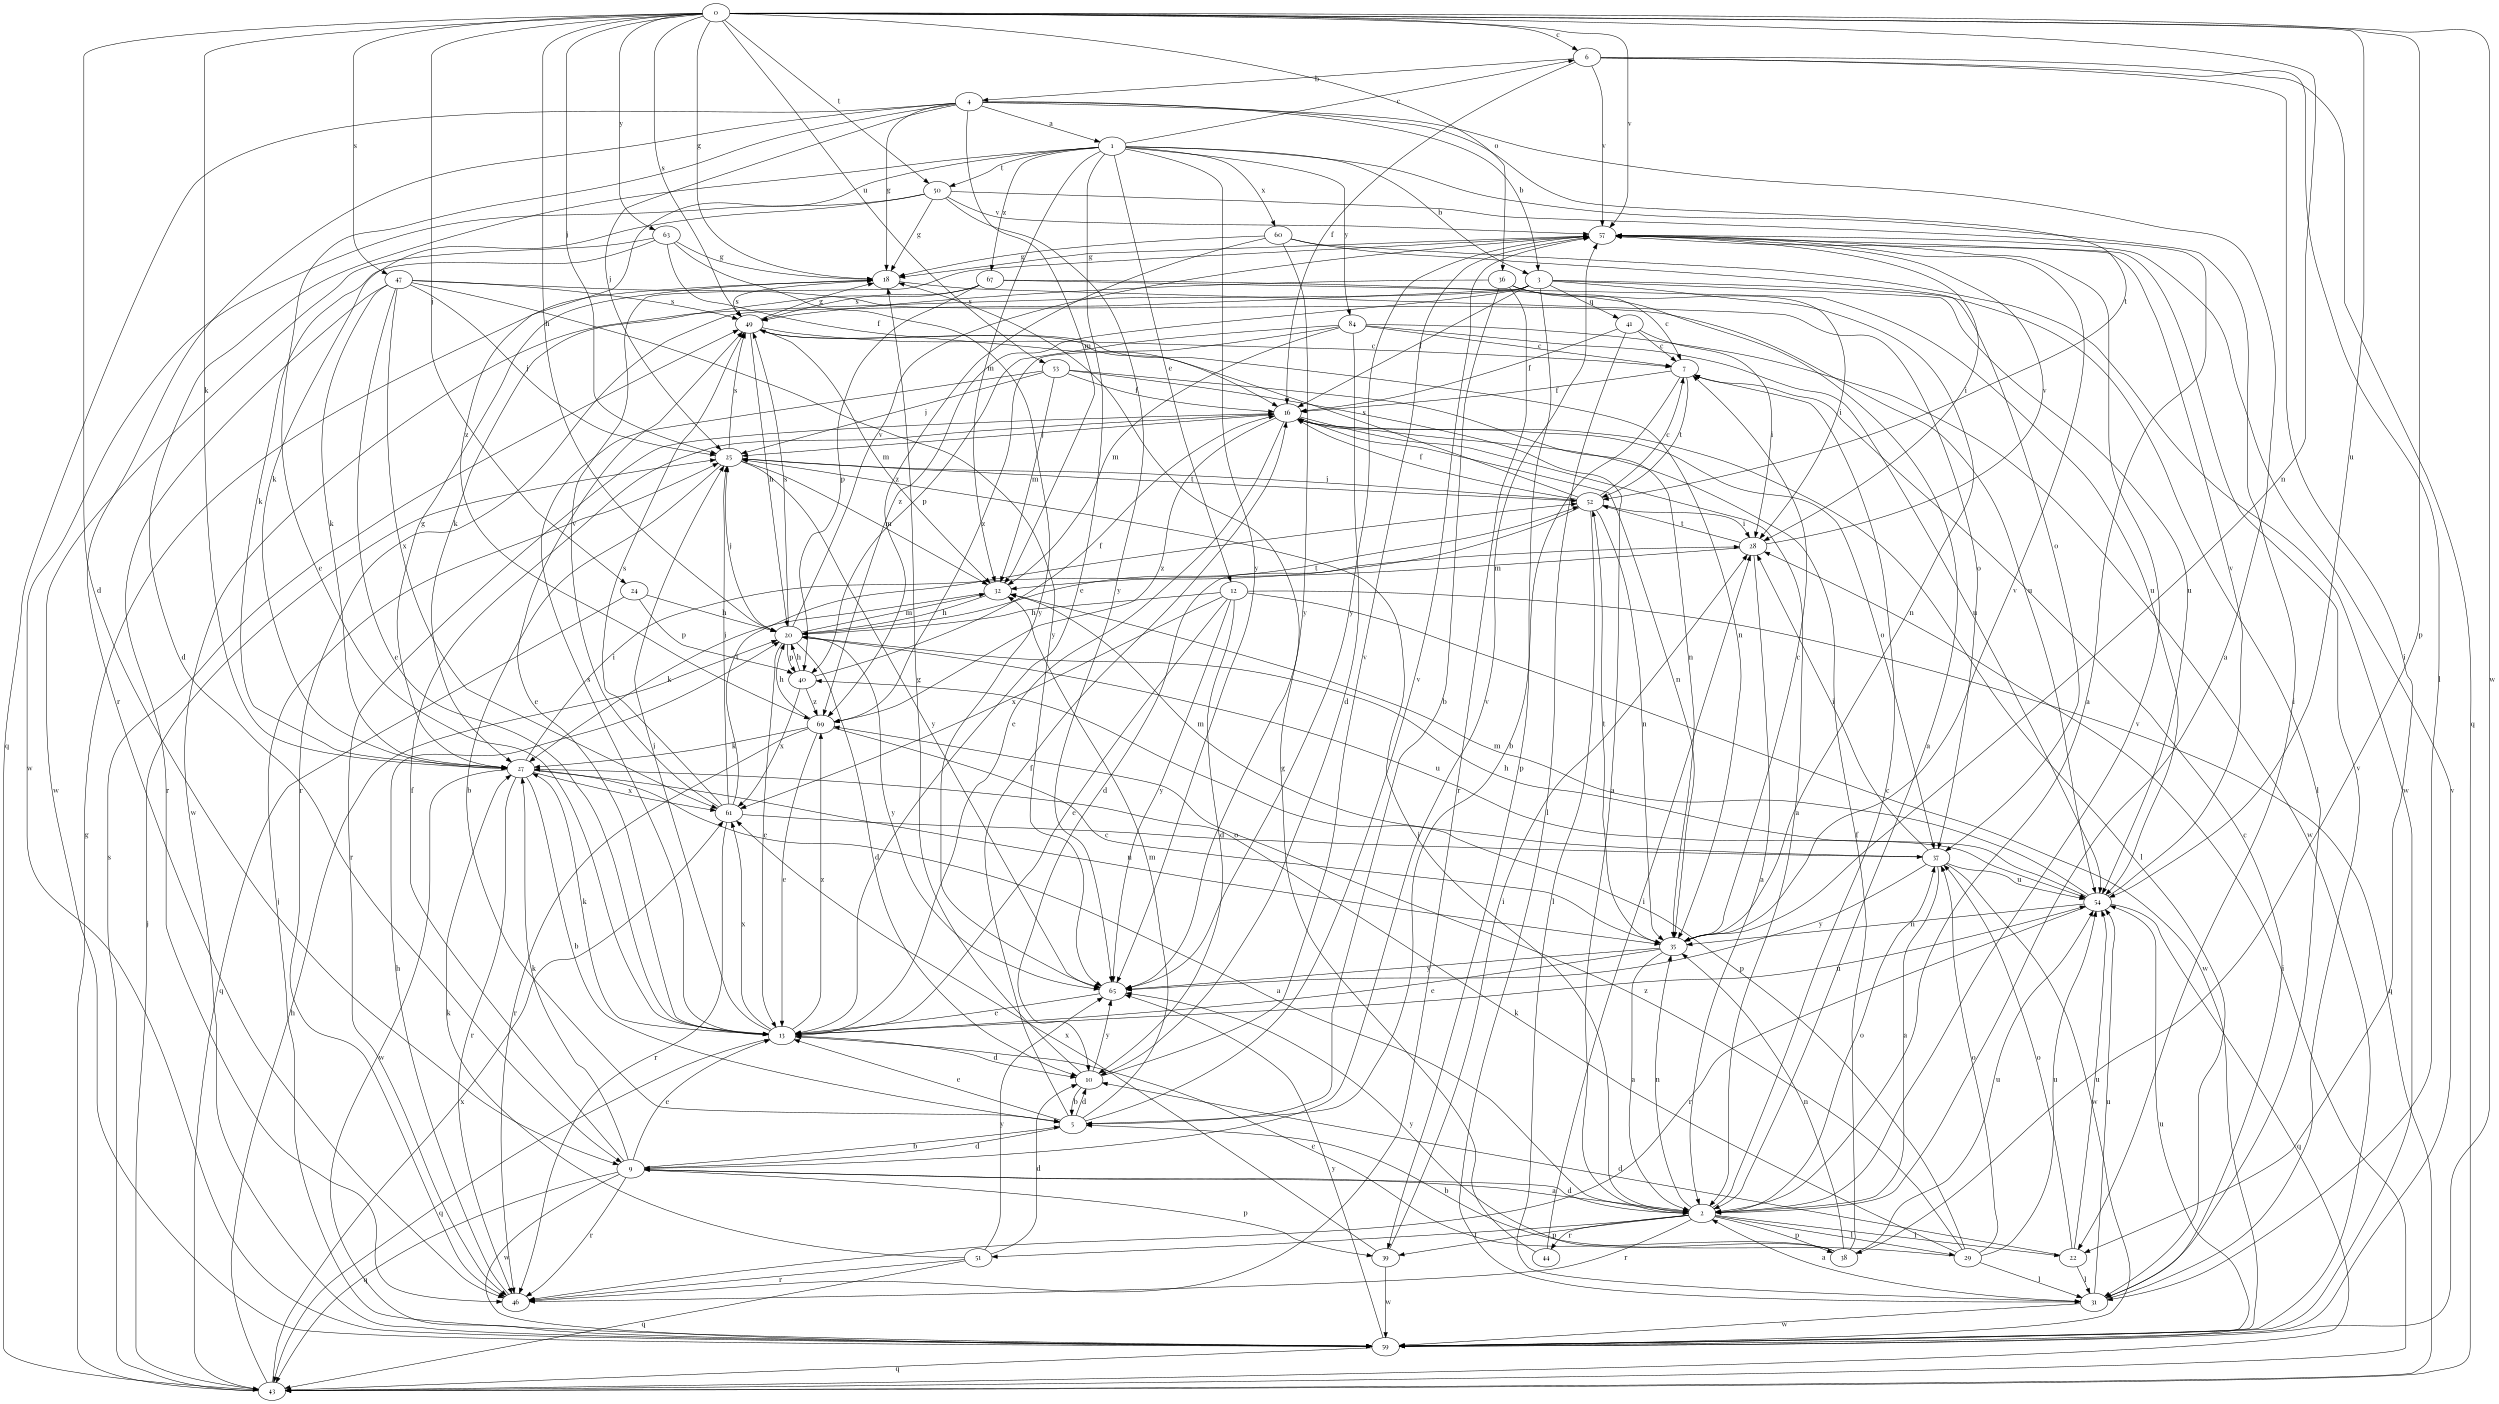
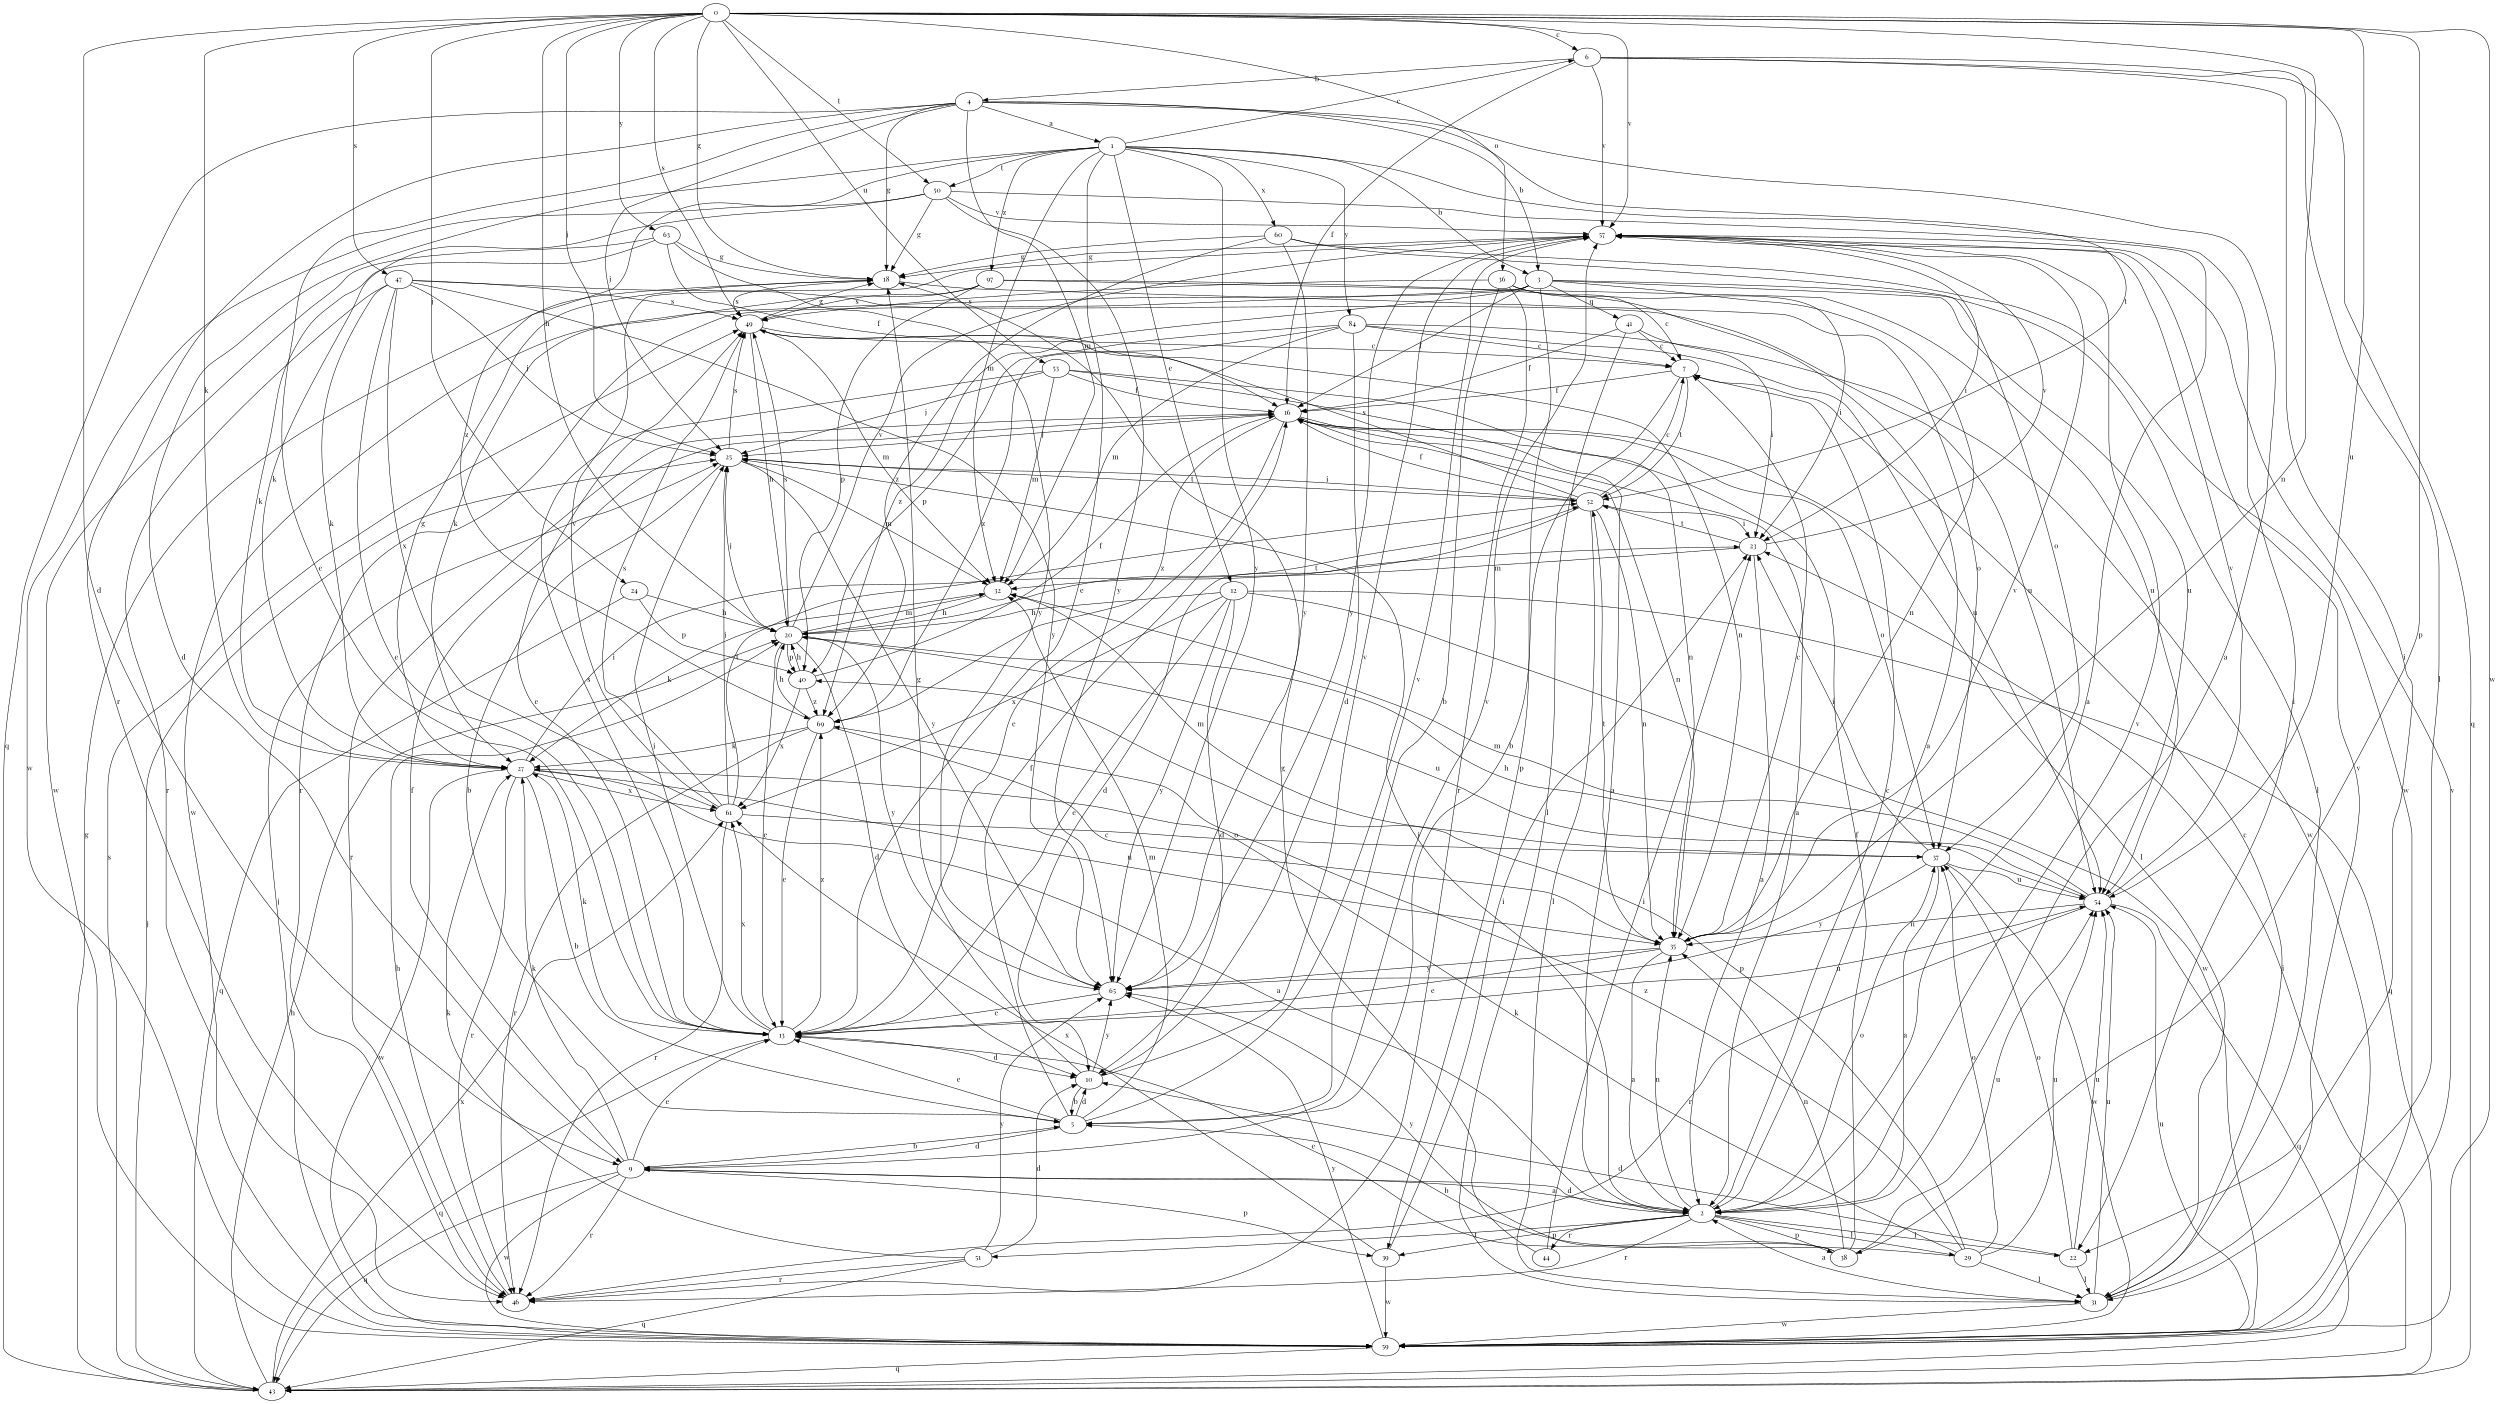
  strict digraph {
    fontname="Playfair Display"
    node [fontname="Playfair Display"]
    edge [fontname="Playfair Display"]
    0
    6
    9
    18
    20
    24
    25
    27
    35
    36
    38
    47
    49
    50
    53
    54
    57
    59
    63
    22
    16
    n22 [label=31]
    4
    43
    13
    2
    39
    46
    5
    37
    32
    65
    52
    10
    40
    61
-   23 [label=28]
+   23
    7
    1
    3
    12
    60
    n43 [label=84]
-   67
+   67 [label=97]
    69
    41
    29
    44
    51
    0 -> 6 [label=c]
    0 -> 9 [label=d]
    0 -> 18 [label=g]
    0 -> 20 [label=h]
    0 -> 24 [label=j]
    0 -> 25 [label=j]
    0 -> 27 [label=k]
    0 -> 35 [label=n]
    0 -> 36 [label=o]
    0 -> 38 [label=p]
    0 -> 47 [label=s]
    0 -> 49 [label=s]
    0 -> 50 [label=t]
    0 -> 53 [label=u]
    0 -> 54 [label=u]
    0 -> 57 [label=v]
    0 -> 59 [label=w]
    0 -> 63 [label=y]
    6 -> 57 [label=v]
    6 -> 22 [label=i]
    6 -> 16 [label=f]
    6 -> n22 [label=l]
    6 -> 4 [label=b]
    6 -> 43 [label=q]
    9 -> 27 [label=k]
    9 -> 57 [label=v]
    9 -> 59 [label=w]
    9 -> 16 [label=f]
    9 -> 43 [label=q]
    9 -> 13 [label=e]
    9 -> 2 [label=a]
    9 -> 39 [label=p]
    9 -> 46 [label=r]
    9 -> 5 [label=b]
    18 -> 49 [label=s]
    18 -> 37 [label=o]
    20 -> 25 [label=j]
    20 -> 49 [label=s]
    20 -> 54 [label=u]
    20 -> 57 [label=v]
    20 -> 13 [label=e]
    20 -> 32 [label=m]
    20 -> 65 [label=y]
    20 -> 52 [label=t]
    20 -> 10 [label=d]
    20 -> 40 [label=p]
    24 -> 20 [label=h]
    24 -> 43 [label=q]
    24 -> 40 [label=p]
    25 -> 49 [label=s]
    25 -> 5 [label=b]
    25 -> 32 [label=m]
    25 -> 65 [label=y]
    25 -> 52 [label=t]
    27 -> 18 [label=g]
    27 -> 35 [label=n]
    27 -> 59 [label=w]
    27 -> 2 [label=a]
    27 -> 46 [label=r]
    27 -> 5 [label=b]
    27 -> 61 [label=x]
    27 -> 23 [label=i]
    35 -> 57 [label=v]
    35 -> 13 [label=e]
    35 -> 2 [label=a]
    35 -> 65 [label=y]
    35 -> 52 [label=t]
    35 -> 7 [label=c]
    36 -> 49 [label=s]
    36 -> 46 [label=r]
    36 -> 5 [label=b]
    36 -> 23 [label=i]
    36 -> 7 [label=c]
    38 -> 35 [label=n]
    38 -> 54 [label=u]
    38 -> 16 [label=f]
    38 -> 13 [label=e]
    38 -> 65 [label=y]
    47 -> 25 [label=j]
    47 -> 27 [label=k]
    47 -> 49 [label=s]
    47 -> 54 [label=u]
    47 -> 13 [label=e]
    47 -> 46 [label=r]
    47 -> 65 [label=y]
    47 -> 61 [label=x]
    49 -> 18 [label=g]
    49 -> 20 [label=h]
    49 -> 35 [label=n]
    49 -> 32 [label=m]
    49 -> 7 [label=c]
    50 -> 18 [label=g]
    50 -> 27 [label=k]
    50 -> 57 [label=v]
    50 -> 59 [label=w]
    50 -> 2 [label=a]
    50 -> 65 [label=y]
    53 -> 25 [label=j]
    53 -> 35 [label=n]
    53 -> 16 [label=f]
    53 -> 13 [label=e]
    53 -> 2 [label=a]
    53 -> 32 [label=m]
    54 -> 20 [label=h]
    54 -> 35 [label=n]
    54 -> 57 [label=v]
    54 -> 43 [label=q]
    54 -> 46 [label=r]
    54 -> 32 [label=m]
    57 -> 18 [label=g]
    57 -> 65 [label=y]
    57 -> 23 [label=i]
    59 -> 25 [label=j]
    59 -> 54 [label=u]
    59 -> 57 [label=v]
    59 -> 43 [label=q]
    59 -> 65 [label=y]
    63 -> 18 [label=g]
    63 -> 27 [label=k]
    63 -> 59 [label=w]
    63 -> 16 [label=f]
    63 -> 65 [label=y]
    22 -> 54 [label=u]
    22 -> n22 [label=l]
    22 -> 37 [label=o]
    22 -> 10 [label=d]
    16 -> 25 [label=j]
    16 -> 35 [label=n]
    16 -> n22 [label=l]
    16 -> 13 [label=e]
    16 -> 2 [label=a]
    16 -> 46 [label=r]
    16 -> 37 [label=o]
    16 -> 69 [label=z]
    n22 -> 54 [label=u]
    n22 -> 57 [label=v]
    n22 -> 59 [label=w]
    n22 -> 2 [label=a]
    n22 -> 7 [label=c]
    4 -> 18 [label=g]
    4 -> 25 [label=j]
    4 -> 43 [label=q]
    4 -> 13 [label=e]
    4 -> 2 [label=a]
    4 -> 46 [label=r]
    4 -> 32 [label=m]
    4 -> 52 [label=t]
    4 -> 1 [label=a]
    4 -> 3 [label=b]
    43 -> 18 [label=g]
    43 -> 20 [label=h]
    43 -> 25 [label=j]
    43 -> 49 [label=s]
    43 -> 61 [label=x]
    43 -> 23 [label=i]
    13 -> 25 [label=j]
    13 -> 27 [label=k]
    13 -> 49 [label=s]
    13 -> 54 [label=u]
    13 -> 43 [label=q]
    13 -> 10 [label=d]
    13 -> 61 [label=x]
    13 -> 69 [label=z]
    2 -> 9 [label=d]
    2 -> 25 [label=j]
    2 -> 35 [label=n]
    2 -> 38 [label=p]
    2 -> 57 [label=v]
    2 -> 22 [label=i]
    2 -> 39 [label=p]
    2 -> 46 [label=r]
    2 -> 37 [label=o]
    2 -> 7 [label=c]
    2 -> 29 [label=l]
    2 -> 44 [label=r]
    2 -> 51 [label=t]
    39 -> 59 [label=w]
    39 -> 61 [label=x]
    39 -> 23 [label=i]
    46 -> 20 [label=h]
    5 -> 9 [label=d]
    5 -> 57 [label=v]
    5 -> 16 [label=f]
    5 -> 13 [label=e]
    5 -> 32 [label=m]
    5 -> 10 [label=d]
    37 -> 54 [label=u]
    37 -> 59 [label=w]
    37 -> 2 [label=a]
    37 -> 32 [label=m]
    37 -> 65 [label=y]
    37 -> 23 [label=i]
    32 -> 20 [label=h]
    32 -> 27 [label=k]
    65 -> 13 [label=e]
    52 -> 25 [label=j]
    52 -> 35 [label=n]
    52 -> 49 [label=s]
    52 -> 16 [label=f]
    52 -> n22 [label=l]
    52 -> 10 [label=d]
    52 -> 23 [label=i]
    52 -> 7 [label=c]
    10 -> 18 [label=g]
    10 -> 57 [label=v]
    10 -> 5 [label=b]
    10 -> 65 [label=y]
    40 -> 20 [label=h]
    40 -> 16 [label=f]
    40 -> 61 [label=x]
    40 -> 69 [label=z]
    61 -> 25 [label=j]
    61 -> 49 [label=s]
    61 -> 57 [label=v]
    61 -> 46 [label=r]
    61 -> 37 [label=o]
    61 -> 52 [label=t]
    23 -> 57 [label=v]
    23 -> 2 [label=a]
    23 -> 32 [label=m]
    23 -> 52 [label=t]
    7 -> 16 [label=f]
    7 -> 5 [label=b]
    7 -> 52 [label=t]
    1 -> 6 [label=c]
    1 -> 9 [label=d]
    1 -> 50 [label=t]
    1 -> 22 [label=i]
    1 -> 13 [label=e]
    1 -> 32 [label=m]
    1 -> 65 [label=y]
    1 -> 3 [label=b]
    1 -> 12 [label=e]
    1 -> 60 [label=x]
    1 -> n43 [label=y]
    1 -> 67 [label=z]
    1 -> 69 [label=z]
    3 -> 35 [label=n]
    3 -> 54 [label=u]
    3 -> 59 [label=w]
    3 -> 16 [label=f]
    3 -> n22 [label=l]
    3 -> 39 [label=p]
    3 -> 46 [label=r]
    3 -> 69 [label=z]
    3 -> 41 [label=q]
    12 -> 20 [label=h]
    12 -> 59 [label=w]
    12 -> 43 [label=q]
    12 -> 13 [label=e]
    12 -> 65 [label=y]
    12 -> 10 [label=d]
    12 -> 61 [label=x]
    60 -> 18 [label=g]
    60 -> 59 [label=w]
    60 -> 37 [label=o]
    60 -> 65 [label=y]
    60 -> 69 [label=z]
    n43 -> 54 [label=u]
    n43 -> 59 [label=w]
    n43 -> 32 [label=m]
    n43 -> 10 [label=d]
    n43 -> 40 [label=p]
    n43 -> 7 [label=c]
    n43 -> 69 [label=z]
    67 -> 27 [label=k]
    67 -> 49 [label=s]
    67 -> 54 [label=u]
    67 -> 2 [label=a]
    67 -> 40 [label=p]
    69 -> 20 [label=h]
    69 -> 27 [label=k]
    69 -> 35 [label=c]
    69 -> 13 [label=e]
    69 -> 46 [label=r]
    41 -> 16 [label=f]
    41 -> n22 [label=l]
    41 -> 23 [label=i]
    41 -> 7 [label=c]
    29 -> 27 [label=k]
    29 -> 54 [label=u]
    29 -> n22 [label=l]
    29 -> 5 [label=b]
    29 -> 37 [label=o]
    29 -> 40 [label=p]
    29 -> 69 [label=z]
    44 -> 18 [label=g]
    44 -> 23 [label=i]
    51 -> 27 [label=k]
    51 -> 43 [label=q]
    51 -> 46 [label=r]
    51 -> 65 [label=y]
    51 -> 10 [label=d]
  }
